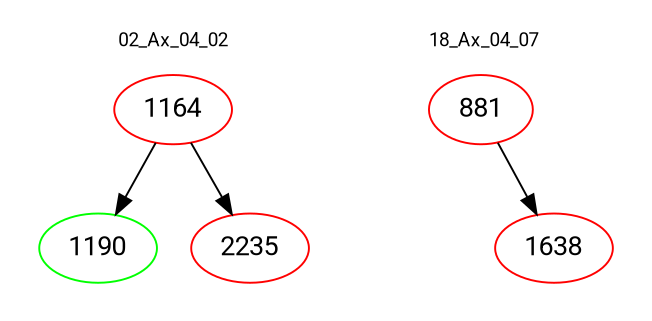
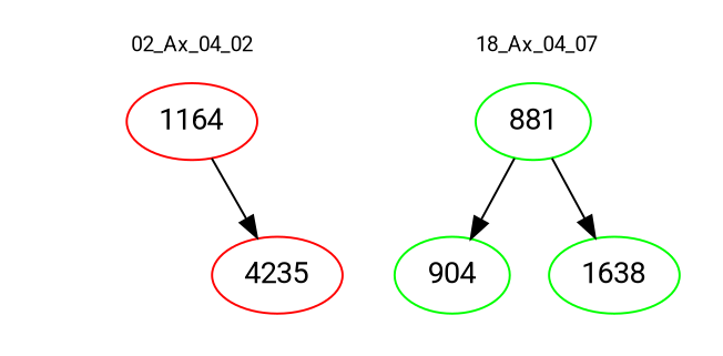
  digraph {
    fontname=Roboto
    node [color=red fontname=Roboto]
    edge [color=black fontname=Roboto]
    n1 [label=1164]
-   n2 [color=green label=1190]
-   n3 [label=2235]
-   n4 [label=881]
-   n6 [label=1638]
+   n3 [label=4235]
+   n4 [color=green label=881]
+   n5 [color=green label=904]
+   n6 [color=green label=1638]
    subgraph cluster_1 {
      color=white
      fontsize=10
      label="02_Ax_04_02"
      n1
-     n2
      n3
    }
    subgraph cluster_2 {
      color=white
      fontsize=10
      label="18_Ax_04_07"
      n4
+     n5
      n6
    }
-   n1 -> n2
    n1 -> n3
+   n4 -> n5
    n4 -> n6
  }
